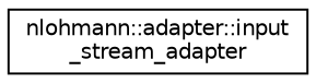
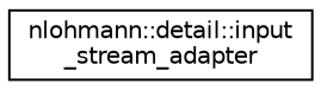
  digraph {
    rankdir=LR
-   n1 [color=black fillcolor=white fontname=Helvetica fontsize=10 height=0.2 label="nlohmann::adapter::input\l_stream_adapter" shape=record style=filled width=0.4]
+   n1 [color=black fillcolor=white fontname=Helvetica fontsize=10 height=0.2 label="nlohmann::detail::input\l_stream_adapter" shape=record style=filled width=0.4]
  }
